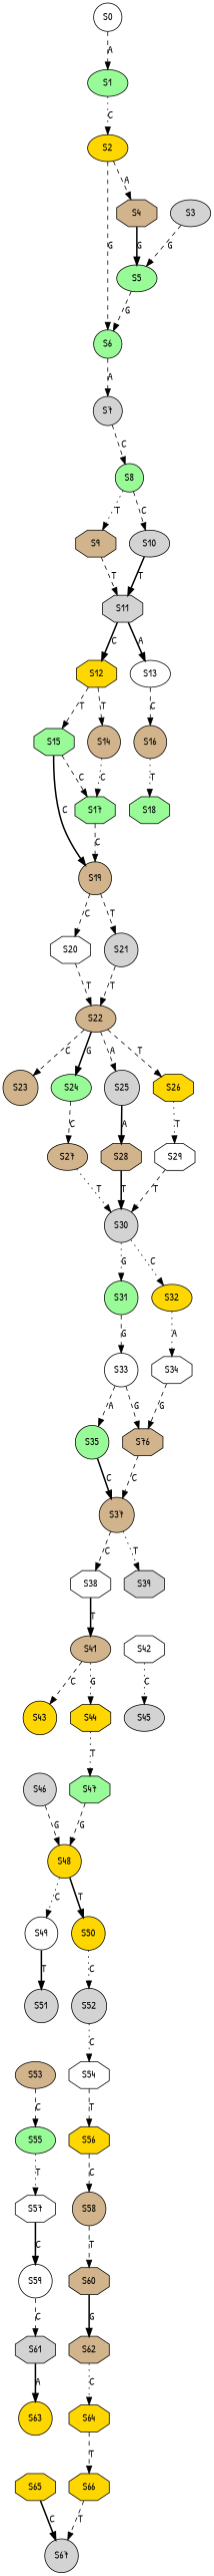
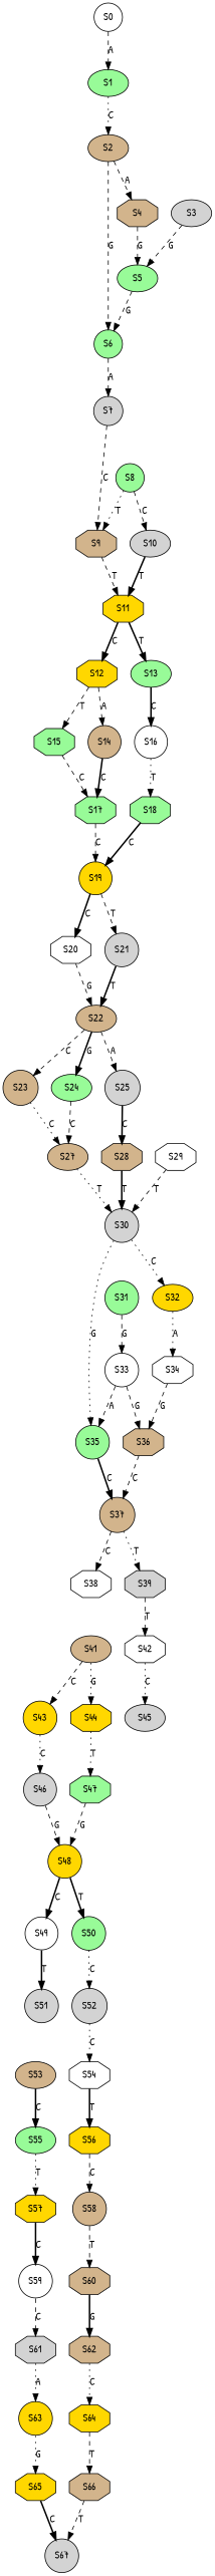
  strict digraph {
    fontname="Patrick Hand"
    node [fillcolor=tan fontname="Patrick Hand" shape=octagon style=filled]
    edge [fontname="Patrick Hand" style=dashed]
    S0 [fillcolor=white shape=circle]
    S1 [fillcolor=palegreen shape=ellipse]
-   S2 [fillcolor=gold shape=ellipse]
+   S2 [shape=ellipse]
    S4
    S6 [fillcolor=palegreen shape=circle]
    S3 [fillcolor=lightgrey shape=ellipse]
    S5 [fillcolor=palegreen shape=ellipse]
    S7 [fillcolor=lightgrey shape=circle]
    S8 [fillcolor=palegreen shape=circle]
    S9
    S10 [fillcolor=lightgrey shape=ellipse]
-   S11 [fillcolor=lightgrey]
+   S11 [fillcolor=gold]
    S12 [fillcolor=gold]
-   S13 [fillcolor=white shape=ellipse]
+   S13 [fillcolor=palegreen shape=ellipse]
    S14 [shape=circle]
    S15 [fillcolor=palegreen]
-   S16 [shape=circle]
+   S16 [fillcolor=white shape=circle]
    S17 [fillcolor=palegreen]
    S18 [fillcolor=palegreen]
-   S19 [shape=circle]
+   S19 [fillcolor=gold shape=circle]
    S20 [fillcolor=white]
    S21 [fillcolor=lightgrey shape=circle]
    S22 [shape=ellipse]
    S23 [shape=circle]
    S24 [fillcolor=palegreen shape=ellipse]
    S25 [fillcolor=lightgrey shape=circle]
-   S26 [fillcolor=gold]
    S27 [shape=ellipse]
    S28
    S29 [fillcolor=white]
    S30 [fillcolor=lightgrey shape=circle]
    S31 [fillcolor=palegreen shape=circle]
    S32 [fillcolor=gold shape=ellipse]
    S33 [fillcolor=white shape=circle]
    S34 [fillcolor=white]
    S35 [fillcolor=palegreen shape=circle]
-   S36 [label=S76]
+   S36
    S37 [shape=circle]
    S38 [fillcolor=white]
    S39 [fillcolor=lightgrey]
    S41 [shape=ellipse]
    S42 [fillcolor=white]
    S43 [fillcolor=gold shape=circle]
    S44 [fillcolor=gold]
    S45 [fillcolor=lightgrey shape=ellipse]
    S46 [fillcolor=lightgrey shape=circle]
    S47 [fillcolor=palegreen]
    S48 [fillcolor=gold shape=circle]
    S49 [fillcolor=white shape=circle]
-   S50 [fillcolor=gold shape=circle]
+   S50 [fillcolor=palegreen shape=circle]
    S51 [fillcolor=lightgrey shape=circle]
    S52 [fillcolor=lightgrey shape=circle]
    S54 [fillcolor=white]
    S53 [shape=ellipse]
    S55 [fillcolor=palegreen shape=ellipse]
    S56 [fillcolor=gold]
-   S57 [fillcolor=white]
+   S57 [fillcolor=gold]
    S58 [shape=circle]
    S59 [fillcolor=white shape=circle]
    S60
    S61 [fillcolor=lightgrey]
    S62
    S63 [fillcolor=gold shape=circle]
    S64 [fillcolor=gold]
    S65 [fillcolor=gold]
-   S66 [fillcolor=gold]
+   S66
    S67 [fillcolor=lightgrey shape=circle]
    S0 -> S1 [label=A]
    S1 -> S2 [label=C style=dotted]
    S2 -> S4 [label=A]
    S2 -> S6 [label=G]
-   S4 -> S5 [label=G style=bold]
+   S4 -> S5 [label=G]
    S6 -> S7 [label=A]
    S3 -> S5 [label=G]
    S5 -> S6 [label=G]
-   S7 -> S8 [label=C]
+   S7 -> S9 [label=C]
    S8 -> S9 [label=T style=dotted]
    S8 -> S10 [label=C]
    S9 -> S11 [label=T]
    S10 -> S11 [label=T style=bold]
    S11 -> S12 [label=C style=bold]
-   S11 -> S13 [label=A style=bold]
-   S12 -> S14 [label=T]
+   S11 -> S13 [label=T style=bold]
+   S12 -> S14 [label=A]
    S12 -> S15 [label=T]
-   S13 -> S16 [label=C]
-   S14 -> S17 [label=C style=dotted]
+   S13 -> S16 [label=C style=bold]
+   S14 -> S17 [label=C style=bold]
    S15 -> S17 [label=C]
    S16 -> S18 [label=T style=dotted]
    S17 -> S19 [label=C]
-   S15 -> S19 [label=C style=bold]
-   S19 -> S20 [label=C]
+   S18 -> S19 [label=C style=bold]
+   S19 -> S20 [label=C style=bold]
    S19 -> S21 [label=T]
-   S20 -> S22 [label=T]
-   S21 -> S22 [label=T]
+   S20 -> S22 [label=G]
+   S21 -> S22 [label=T style=bold]
    S22 -> S23 [label=C]
    S22 -> S24 [label=G style=bold]
    S22 -> S25 [label=A]
-   S22 -> S26 [label=T]
+   S23 -> S27 [label=C style=dotted]
    S24 -> S27 [label=C]
-   S25 -> S28 [label=A style=bold]
-   S26 -> S29 [label=T style=dotted]
+   S25 -> S28 [label=C style=bold]
    S27 -> S30 [label=T style=dotted]
    S28 -> S30 [label=T style=bold]
    S29 -> S30 [label=T]
-   S30 -> S31 [label=G style=dotted]
+   S30 -> S35 [label=G style=dotted]
    S30 -> S32 [label=C style=dotted]
    S31 -> S33 [label=G]
    S32 -> S34 [label=A style=dotted]
    S33 -> S35 [label=A]
    S33 -> S36 [label=G]
    S34 -> S36 [label=G]
    S35 -> S37 [label=C style=bold]
    S36 -> S37 [label=C]
    S37 -> S38 [label=C]
    S37 -> S39 [label=T style=dotted]
-   S38 -> S41 [label=T style=bold]
+   S39 -> S42 [label=T]
    S41 -> S43 [label=C]
    S41 -> S44 [label=G style=dotted]
    S42 -> S45 [label=C style=dotted]
+   S43 -> S46 [label=C style=dotted]
    S44 -> S47 [label=T style=dotted]
    S46 -> S48 [label=G]
    S47 -> S48 [label=G]
-   S48 -> S49 [label=C style=dotted]
+   S48 -> S49 [label=C style=bold]
    S48 -> S50 [label=T style=bold]
    S49 -> S51 [label=T style=bold]
    S50 -> S52 [label=C style=dotted]
    S52 -> S54 [label=C style=dotted]
-   S54 -> S56 [label=T]
-   S53 -> S55 [label=C]
+   S54 -> S56 [label=T style=bold]
+   S53 -> S55 [label=C style=bold]
    S55 -> S57 [label=T style=dotted]
    S56 -> S58 [label=C]
    S57 -> S59 [label=C style=bold]
    S58 -> S60 [label=T]
    S59 -> S61 [label=C]
    S60 -> S62 [label=G style=bold]
-   S61 -> S63 [label=A style=bold]
+   S61 -> S63 [label=A style=dotted]
    S62 -> S64 [label=C style=dotted]
+   S63 -> S65 [label=G style=dotted]
    S64 -> S66 [label=T]
    S65 -> S67 [label=C style=bold]
    S66 -> S67 [label=T]
  }
